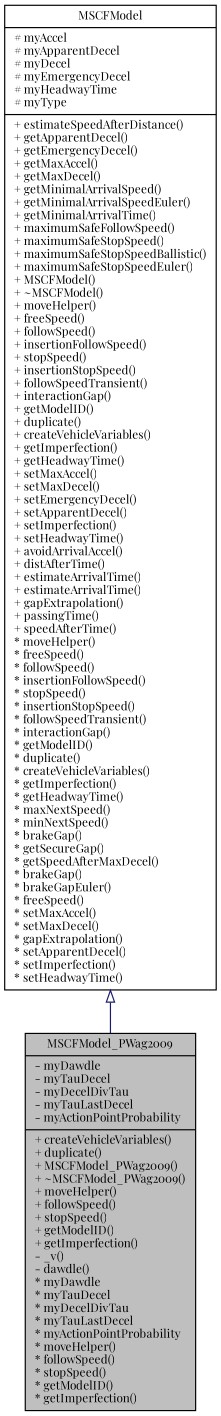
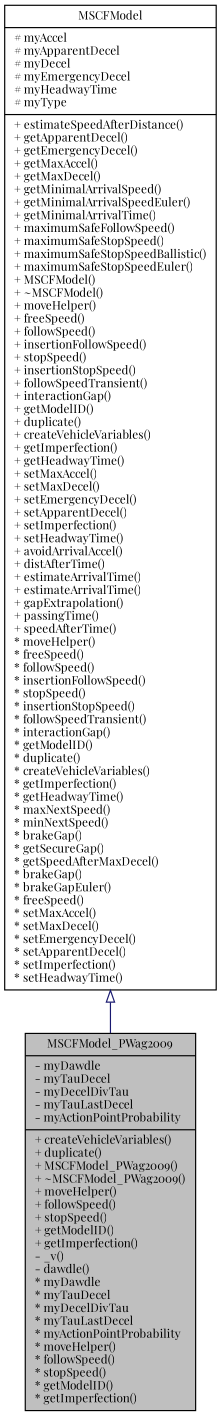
  digraph {
    fontname="Playfair Display"
    node [color=black fontname="Playfair Display" fontsize=10 shape=record style=filled]
    n1 [fillcolor=grey75 fontcolor=black height=0.2 label="{MSCFModel_PWag2009\n|- myDawdle\l- myTauDecel\l- myDecelDivTau\l- myTauLastDecel\l- myActionPointProbability\l|+ createVehicleVariables()\l+ duplicate()\l+ MSCFModel_PWag2009()\l+ ~MSCFModel_PWag2009()\l+ moveHelper()\l+ followSpeed()\l+ stopSpeed()\l+ getModelID()\l+ getImperfection()\l- _v()\l- dawdle()\l* myDawdle\l* myTauDecel\l* myDecelDivTau\l* myTauLastDecel\l* myActionPointProbability\l* moveHelper()\l* followSpeed()\l* stopSpeed()\l* getModelID()\l* getImperfection()\l}" width=0.4]
-   n2 [fillcolor=white height=0.2 label="{MSCFModel\n|# myAccel\l# myApparentDecel\l# myDecel\l# myEmergencyDecel\l# myHeadwayTime\l# myType\l|+ estimateSpeedAfterDistance()\l+ getApparentDecel()\l+ getEmergencyDecel()\l+ getMaxAccel()\l+ getMaxDecel()\l+ getMinimalArrivalSpeed()\l+ getMinimalArrivalSpeedEuler()\l+ getMinimalArrivalTime()\l+ maximumSafeFollowSpeed()\l+ maximumSafeStopSpeed()\l+ maximumSafeStopSpeedBallistic()\l+ maximumSafeStopSpeedEuler()\l+ MSCFModel()\l+ ~MSCFModel()\l+ moveHelper()\l+ freeSpeed()\l+ followSpeed()\l+ insertionFollowSpeed()\l+ stopSpeed()\l+ insertionStopSpeed()\l+ followSpeedTransient()\l+ interactionGap()\l+ getModelID()\l+ duplicate()\l+ createVehicleVariables()\l+ getImperfection()\l+ getHeadwayTime()\l+ setMaxAccel()\l+ setMaxDecel()\l+ setEmergencyDecel()\l+ setApparentDecel()\l+ setImperfection()\l+ setHeadwayTime()\l+ avoidArrivalAccel()\l+ distAfterTime()\l+ estimateArrivalTime()\l+ estimateArrivalTime()\l+ gapExtrapolation()\l+ passingTime()\l+ speedAfterTime()\l* moveHelper()\l* freeSpeed()\l* followSpeed()\l* insertionFollowSpeed()\l* stopSpeed()\l* insertionStopSpeed()\l* followSpeedTransient()\l* interactionGap()\l* getModelID()\l* duplicate()\l* createVehicleVariables()\l* getImperfection()\l* getHeadwayTime()\l* maxNextSpeed()\l* minNextSpeed()\l* brakeGap()\l* getSecureGap()\l* getSpeedAfterMaxDecel()\l* brakeGap()\l* brakeGapEuler()\l* freeSpeed()\l* setMaxAccel()\l* setMaxDecel()\l* gapExtrapolation()\l* setApparentDecel()\l* setImperfection()\l* setHeadwayTime()\l}" width=0.4]
+   n2 [fillcolor=white height=0.2 label="{MSCFModel\n|# myAccel\l# myApparentDecel\l# myDecel\l# myEmergencyDecel\l# myHeadwayTime\l# myType\l|+ estimateSpeedAfterDistance()\l+ getApparentDecel()\l+ getEmergencyDecel()\l+ getMaxAccel()\l+ getMaxDecel()\l+ getMinimalArrivalSpeed()\l+ getMinimalArrivalSpeedEuler()\l+ getMinimalArrivalTime()\l+ maximumSafeFollowSpeed()\l+ maximumSafeStopSpeed()\l+ maximumSafeStopSpeedBallistic()\l+ maximumSafeStopSpeedEuler()\l+ MSCFModel()\l+ ~MSCFModel()\l+ moveHelper()\l+ freeSpeed()\l+ followSpeed()\l+ insertionFollowSpeed()\l+ stopSpeed()\l+ insertionStopSpeed()\l+ followSpeedTransient()\l+ interactionGap()\l+ getModelID()\l+ duplicate()\l+ createVehicleVariables()\l+ getImperfection()\l+ getHeadwayTime()\l+ setMaxAccel()\l+ setMaxDecel()\l+ setEmergencyDecel()\l+ setApparentDecel()\l+ setImperfection()\l+ setHeadwayTime()\l+ avoidArrivalAccel()\l+ distAfterTime()\l+ estimateArrivalTime()\l+ estimateArrivalTime()\l+ gapExtrapolation()\l+ passingTime()\l+ speedAfterTime()\l* moveHelper()\l* freeSpeed()\l* followSpeed()\l* insertionFollowSpeed()\l* stopSpeed()\l* insertionStopSpeed()\l* followSpeedTransient()\l* interactionGap()\l* getModelID()\l* duplicate()\l* createVehicleVariables()\l* getImperfection()\l* getHeadwayTime()\l* maxNextSpeed()\l* minNextSpeed()\l* brakeGap()\l* getSecureGap()\l* getSpeedAfterMaxDecel()\l* brakeGap()\l* brakeGapEuler()\l* freeSpeed()\l* setMaxAccel()\l* setMaxDecel()\l* setEmergencyDecel()\l* setApparentDecel()\l* setImperfection()\l* setHeadwayTime()\l}" width=0.4]
    n2 -> n1 [arrowtail=onormal color=midnightblue dir=back fontname="Playfair Display" fontsize=10 labelfontname=Helvetica labelfontsize=10 style=solid]
  }
